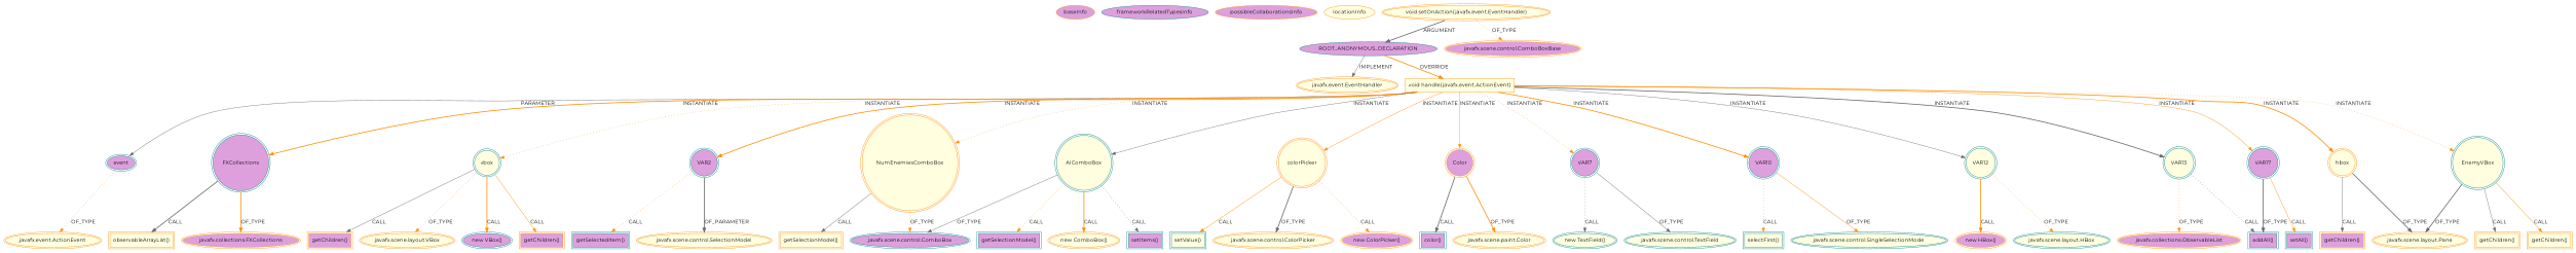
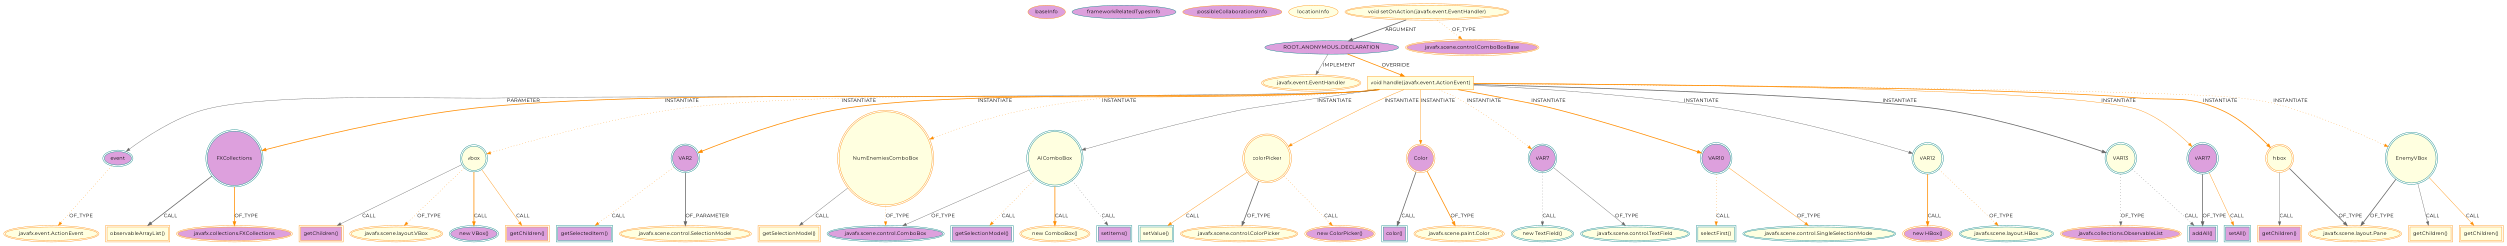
  digraph {
    fontname=Montserrat
    node [color=darkorange fillcolor=lightyellow fontname=Montserrat style=filled isFrameworkType=true vertexType=INSIDE_CALL peripheries=2]
    edge [color=darkorange fontname=Montserrat style=bold]
    baseInfo [category=extension_graph fillcolor=plum graphId=2642 isAnonymous=true possibleRelation=false isFrameworkType="" vertexType="" peripheries=""]
    frameworkRelatedTypesInfo [0="javafx.event.EventHandler" color=teal fillcolor=plum isFrameworkType="" vertexType="" peripheries=""]
    possibleCollaborationsInfo [fillcolor=plum isFrameworkType="" vertexType="" peripheries=""]
    locationInfo [contextSignature="void MainMenuScene(javafx.scene.Group,javafx.stage.Stage)" filePath="/empollondefisica-PlanetGame/PlanetGame-master/src/planetGame/MainMenuScene.java" graphId=2642 projectName="empollondefisica-PlanetGame" isFrameworkType="" vertexType="" peripheries=""]
    n5 [color=teal fillcolor=plum isFrameworkType=false label=ROOT_ANONYMOUS_DECLARATION vertexType=ROOT_ANONYMOUS_DECLARATION peripheries=""]
    n6 [label="javafx.event.EventHandler" vertexType=FRAMEWORK_INTERFACE_TYPE]
    n7 [isFrameworkType=false label="void handle(javafx.event.ActionEvent)" shape=box vertexType=OVERRIDING_METHOD_DECLARATION peripheries=""]
    n8 [color=teal fillcolor=plum label=event vertexType=PARAMETER_DECLARATION]
    n9 [color=teal fillcolor=plum label=FXCollections shape=circle vertexType=VARIABLE_EXPRESION]
    n10 [color=teal label=vbox shape=circle vertexType=VARIABLE_EXPRESION]
    n11 [color=teal fillcolor=plum label=VAR2 shape=circle vertexType=VARIABLE_EXPRESION]
    n12 [label=NumEnemiesComboBox shape=circle vertexType=VARIABLE_EXPRESION]
    n13 [label=colorPicker shape=circle vertexType=VARIABLE_EXPRESION]
    n14 [fillcolor=plum label=Color shape=circle vertexType=VARIABLE_EXPRESION]
    n15 [color=teal fillcolor=plum label=VAR7 shape=circle vertexType=VARIABLE_EXPRESION]
    n16 [color=teal label=AIComboBox shape=circle vertexType=VARIABLE_EXPRESION]
    n17 [color=teal fillcolor=plum label=VAR10 shape=circle vertexType=VARIABLE_EXPRESION]
    n18 [color=teal label=VAR12 shape=circle vertexType=VARIABLE_EXPRESION]
    n19 [color=teal label=VAR13 shape=circle vertexType=VARIABLE_EXPRESION]
    n20 [label=hbox shape=circle vertexType=VARIABLE_EXPRESION]
    n21 [color=teal label=EnemyVBox shape=circle vertexType=VARIABLE_EXPRESION]
    n22 [color=teal fillcolor=plum label=VAR17 shape=circle vertexType=VARIABLE_EXPRESION]
    n23 [label="void setOnAction(javafx.event.EventHandler)" vertexType=OUTSIDE_CALL]
    n24 [fillcolor=plum label="javafx.scene.control.ComboBoxBase" vertexType=FRAMEWORK_CLASS_TYPE]
    n25 [label="javafx.event.ActionEvent" vertexType=FRAMEWORK_CLASS_TYPE]
    n26 [fillcolor=plum label="javafx.collections.FXCollections" vertexType=FRAMEWORK_CLASS_TYPE]
    n27 [label="observableArrayList()" shape=box]
    n28 [label="javafx.scene.layout.VBox" vertexType=FRAMEWORK_CLASS_TYPE]
    n29 [color=teal fillcolor=plum label="new VBox()" vertexType=CONSTRUCTOR_CALL]
    n30 [fillcolor=plum label="getChildren()" shape=box]
    n31 [fillcolor=plum label="getChildren()" shape=box]
    n32 [label="javafx.scene.control.SelectionModel" vertexType=FRAMEWORK_CLASS_TYPE]
    n33 [color=teal fillcolor=plum label="getSelectedItem()" shape=box]
    n34 [color=teal fillcolor=plum label="javafx.scene.control.ComboBox" vertexType=FRAMEWORK_CLASS_TYPE]
    n35 [label="getSelectionModel()" shape=box]
    n36 [label="javafx.scene.control.ColorPicker" vertexType=FRAMEWORK_CLASS_TYPE]
    n37 [fillcolor=plum label="new ColorPicker()" vertexType=CONSTRUCTOR_CALL]
    n38 [color=teal label="setValue()" shape=box]
    n39 [label="javafx.scene.paint.Color" vertexType=FRAMEWORK_CLASS_TYPE]
    n40 [color=teal fillcolor=plum label="color()" shape=box]
    n41 [color=teal label="javafx.scene.control.TextField" vertexType=FRAMEWORK_CLASS_TYPE]
    n42 [color=teal label="new TextField()" vertexType=CONSTRUCTOR_CALL]
    n43 [label="new ComboBox()" vertexType=CONSTRUCTOR_CALL]
    n44 [color=teal fillcolor=plum label="setItems()" shape=box]
    n45 [color=teal fillcolor=plum label="getSelectionModel()" shape=box]
    n46 [color=teal label="javafx.scene.control.SingleSelectionModel" vertexType=FRAMEWORK_CLASS_TYPE]
    n47 [color=teal label="selectFirst()" shape=box]
    n48 [color=teal label="javafx.scene.layout.HBox" vertexType=FRAMEWORK_CLASS_TYPE]
    n49 [fillcolor=plum label="new HBox()" vertexType=CONSTRUCTOR_CALL]
    n50 [fillcolor=plum label="javafx.collections.ObservableList" vertexType=FRAMEWORK_INTERFACE_TYPE]
    n51 [color=teal fillcolor=plum label="addAll()" shape=box]
    n52 [label="javafx.scene.layout.Pane" vertexType=FRAMEWORK_CLASS_TYPE]
    n53 [fillcolor=plum label="getChildren()" shape=box]
    n54 [label="getChildren()" shape=box]
    n55 [label="getChildren()" shape=box]
    n56 [color=teal fillcolor=plum label="setAll()" shape=box]
    n5 -> n6 [color=gray40 label=IMPLEMENT style=solid]
    n5 -> n7 [label=OVERRIDE]
    n7 -> n8 [color=gray40 label=PARAMETER style=solid]
    n7 -> n9 [label=INSTANTIATE]
    n7 -> n10 [label=INSTANTIATE style=dotted]
    n7 -> n11 [label=INSTANTIATE]
    n7 -> n12 [label=INSTANTIATE style=dotted]
    n7 -> n13 [label=INSTANTIATE style=solid]
    n7 -> n14 [label=INSTANTIATE style=solid]
    n7 -> n15 [label=INSTANTIATE style=dotted]
    n7 -> n16 [color=gray40 label=INSTANTIATE style=solid]
    n7 -> n17 [label=INSTANTIATE]
    n7 -> n18 [color=gray40 label=INSTANTIATE style=solid]
    n7 -> n19 [color=gray40 label=INSTANTIATE]
    n7 -> n20 [label=INSTANTIATE]
    n7 -> n21 [label=INSTANTIATE style=dotted]
    n7 -> n22 [label=INSTANTIATE style=solid]
    n8 -> n25 [label=OF_TYPE style=dotted]
    n9 -> n26 [label=OF_TYPE]
    n9 -> n27 [color=gray40 label=CALL]
    n10 -> n28 [label=OF_TYPE style=dotted]
    n10 -> n29 [label=CALL]
    n10 -> n30 [label=CALL style=solid]
    n10 -> n31 [color=gray40 label=CALL style=solid]
    n11 -> n32 [color=gray40 label=OF_PARAMETER]
    n11 -> n33 [label=CALL style=dotted]
    n12 -> n34 [label=OF_TYPE style=dotted]
    n12 -> n35 [color=gray40 label=CALL style=solid]
    n13 -> n36 [color=gray40 label=OF_TYPE]
    n13 -> n37 [label=CALL style=dotted]
    n13 -> n38 [label=CALL style=solid]
    n14 -> n39 [label=OF_TYPE]
    n14 -> n40 [color=gray40 label=CALL]
    n15 -> n41 [color=gray40 label=OF_TYPE style=solid]
    n15 -> n42 [color=gray40 label=CALL style=dotted]
    n16 -> n34 [color=gray40 label=OF_TYPE style=solid]
    n16 -> n43 [label=CALL]
    n16 -> n44 [color=gray40 label=CALL style=dotted]
    n16 -> n45 [label=CALL style=dotted]
    n17 -> n46 [label=OF_TYPE style=solid]
    n17 -> n47 [label=CALL style=dotted]
    n18 -> n48 [label=OF_TYPE style=dotted]
    n18 -> n49 [label=CALL]
-   n19 -> n50 [label=OF_TYPE style=dotted]
+   n19 -> n50 [color=gray40 label=OF_TYPE style=dotted]
    n19 -> n51 [color=gray40 label=CALL style=dotted]
    n20 -> n52 [color=gray40 label=OF_TYPE]
    n20 -> n53 [color=gray40 label=CALL style=solid]
    n21 -> n52 [color=gray40 label=OF_TYPE]
    n21 -> n54 [label=CALL style=solid]
    n21 -> n55 [color=gray40 label=CALL style=solid]
    n22 -> n51 [color=gray40 label=OF_TYPE]
    n22 -> n56 [label=CALL style=solid]
    n23 -> n5 [color=gray40 label=ARGUMENT]
    n23 -> n24 [label=OF_TYPE style=dotted]
  }
